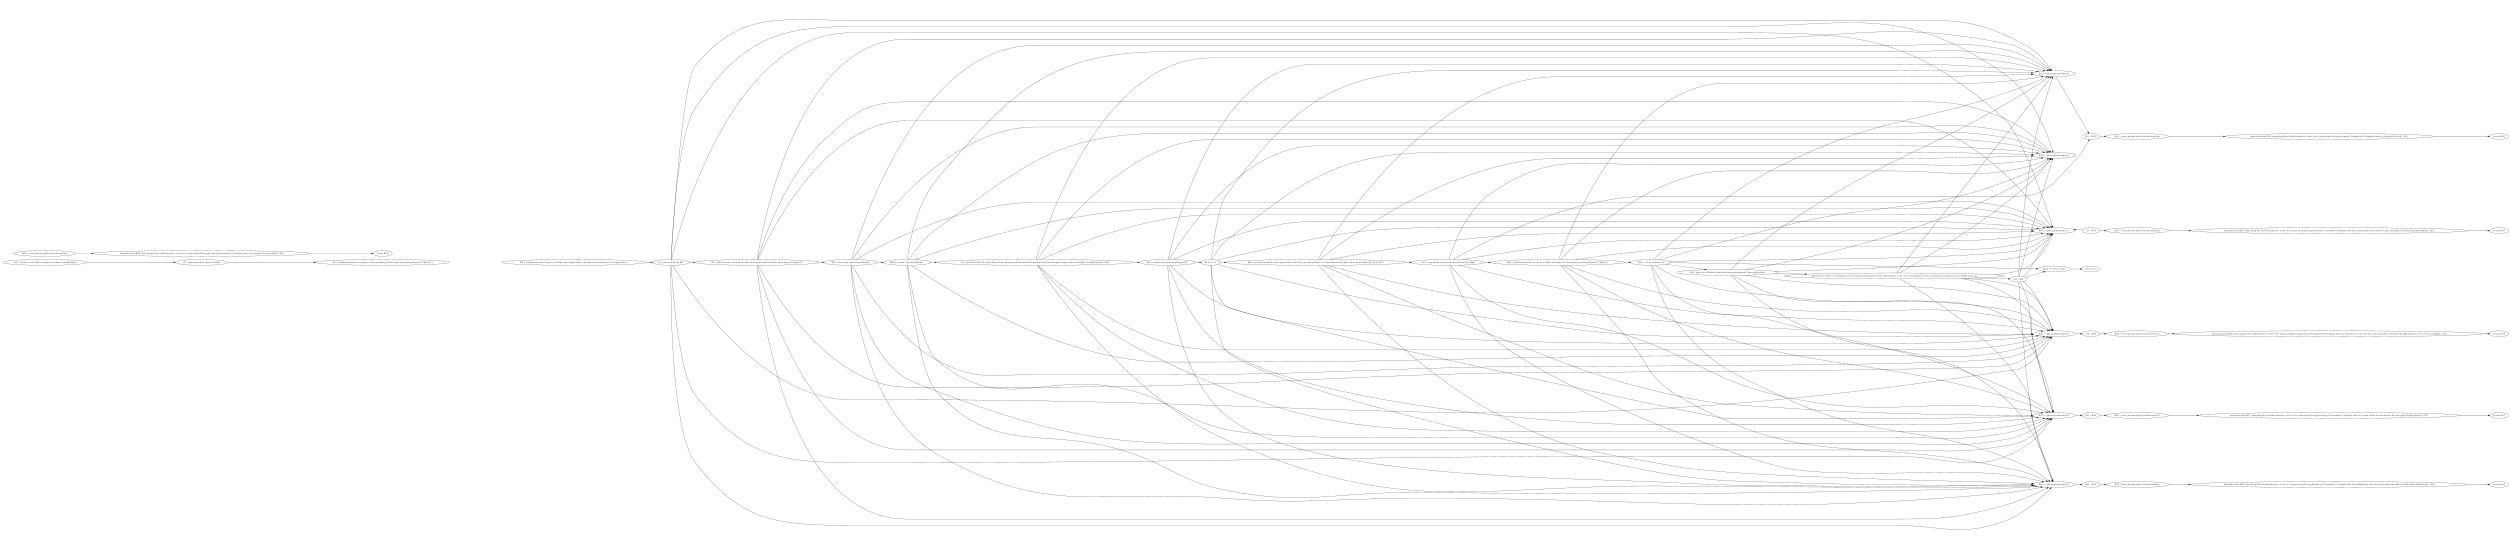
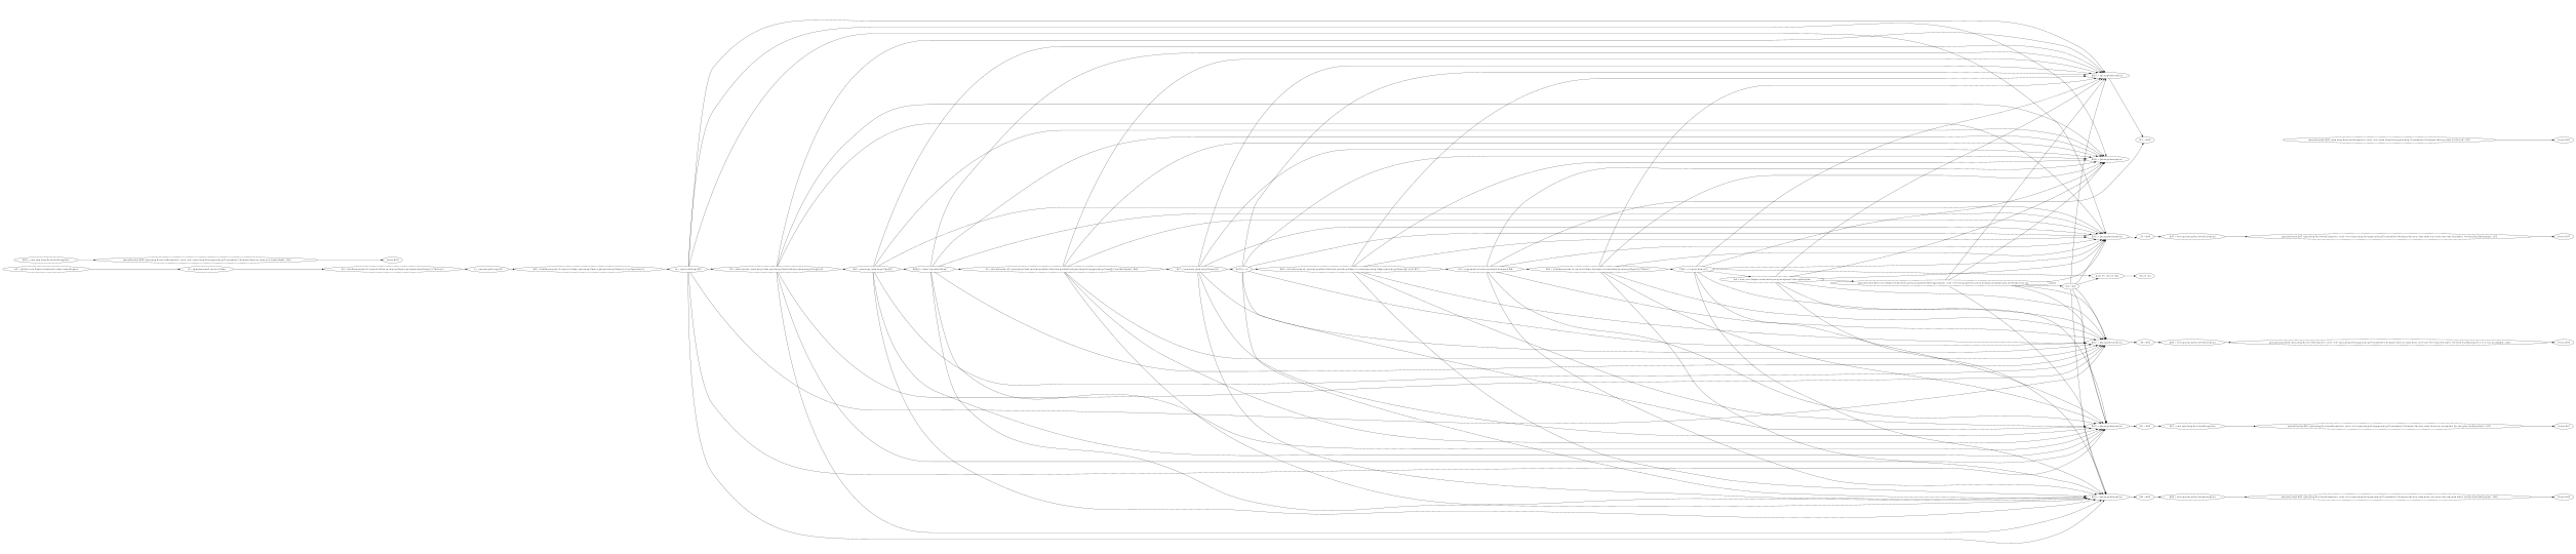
  digraph {
    fontname=Montserrat
    rankdir=LR
    node [fontname=Montserrat]
    edge [fontname=Montserrat]
    n1 [label="r42 := @this: com.flaptor.indextank.index.IndexEngine"]
    "r0 := @parameter0: java.util.Map"
    "$r1 = interfaceinvoke r0.<java.util.Map: java.lang.Object get(java.lang.Object)>(\"factory\")"
+   "r2 = (java.lang.String) $r1"
    "$r3 = interfaceinvoke r0.<java.util.Map: java.lang.Object get(java.lang.Object)>(\"configuration\")"
    "r4 = (java.util.Map) $r3"
    "r23 = staticinvoke <java.lang.Class: java.lang.Class forName(java.lang.String)>(r2)"
    "$r20 := @caughtexception"
    "$r18 := @caughtexception"
    "$r16 := @caughtexception"
    "$r14 := @caughtexception"
    "$r12 := @caughtexception"
    "$r10 := @caughtexception"
    "$r5 = newarray (java.lang.Class)[1]"
    "r25 = $r20"
    "r27 = $r16"
    "r28 = $r14"
    "r29 = $r12"
    "r30 = $r10"
    "$r5[0] = class \"Ljava/util/Map;\""
    "r6 = virtualinvoke r23.<java.lang.Class: java.lang.reflect.Method getMethod(java.lang.String,java.lang.Class[])>(\"buildAnalyzer\", $r5)"
    "$r7 = newarray (java.lang.Object)[1]"
    "$r7[0] = r4"
    "$r8 = virtualinvoke r6.<java.lang.reflect.Method: java.lang.Object invoke(java.lang.Object,java.lang.Object[])>(null, $r7)"
    "r24 = (org.apache.lucene.analysis.Analyzer) $r8"
    "$z0 = interfaceinvoke r4.<java.util.Map: boolean containsKey(java.lang.Object)>(\"filters\")"
    "if $z0 == 0 goto (branch)"
    "$r9 = new com.flaptor.indextank.query.analyzers.FilteringAnalyzer"
    "goto [?= return r24]"
    "specialinvoke $r9.<com.flaptor.indextank.query.analyzers.FilteringAnalyzer: void <init>(org.apache.lucene.analysis.Analyzer,java.util.Map)>(r24, r4)"
    "return r24"
    "r24 = $r9"
-   "$r21 = new java.lang.RuntimeException"
    "specialinvoke $r21.<java.lang.RuntimeException: void <init>(java.lang.String,java.lang.Throwable)>(\"Analyzer factory class not found\", r25)"
    "throw $r21"
    "$r19 = new java.lang.RuntimeException"
    "specialinvoke $r19.<java.lang.RuntimeException: void <init>(java.lang.String,java.lang.Throwable)>(\"Analyzer factory class not instantiable\", r26)"
    "throw $r19"
    "$r17 = new java.lang.RuntimeException"
    "specialinvoke $r17.<java.lang.RuntimeException: void <init>(java.lang.String,java.lang.Throwable)>(\"Analyzer factory class does not have the required static method buildAnalyzer\", r27)"
    "throw $r17"
    "$r15 = new java.lang.RuntimeException"
    "specialinvoke $r15.<java.lang.RuntimeException: void <init>(java.lang.String,java.lang.Throwable)>(\"Analyzer factory class does not have the required static method buildAnalyzer\", r28)"
    "throw $r15"
    "$r13 = new java.lang.RuntimeException"
    "specialinvoke $r13.<java.lang.RuntimeException: void <init>(java.lang.String,java.lang.Throwable)>(\"Analyzer factory class does not have the required static method buildAnalyzer or it is not accessible\", r29)"
    "throw $r13"
    "$r11 = new java.lang.RuntimeException"
    "specialinvoke $r11.<java.lang.RuntimeException: void <init>(java.lang.String,java.lang.Throwable)>(\"Analyzer factory class threw an exception for the give configuration\", r30)"
    "throw $r11"
    n1 -> "r0 := @parameter0: java.util.Map"
    "r0 := @parameter0: java.util.Map" -> "$r1 = interfaceinvoke r0.<java.util.Map: java.lang.Object get(java.lang.Object)>(\"factory\")"
+   "$r1 = interfaceinvoke r0.<java.util.Map: java.lang.Object get(java.lang.Object)>(\"factory\")" -> "r2 = (java.lang.String) $r1"
+   "r2 = (java.lang.String) $r1" -> "$r3 = interfaceinvoke r0.<java.util.Map: java.lang.Object get(java.lang.Object)>(\"configuration\")"
    "$r3 = interfaceinvoke r0.<java.util.Map: java.lang.Object get(java.lang.Object)>(\"configuration\")" -> "r4 = (java.util.Map) $r3"
    "r4 = (java.util.Map) $r3" -> "r23 = staticinvoke <java.lang.Class: java.lang.Class forName(java.lang.String)>(r2)"
    "r4 = (java.util.Map) $r3" -> "$r20 := @caughtexception"
    "r4 = (java.util.Map) $r3" -> "$r18 := @caughtexception"
    "r4 = (java.util.Map) $r3" -> "$r16 := @caughtexception"
    "r4 = (java.util.Map) $r3" -> "$r14 := @caughtexception"
    "r4 = (java.util.Map) $r3" -> "$r12 := @caughtexception"
    "r4 = (java.util.Map) $r3" -> "$r10 := @caughtexception"
    "r23 = staticinvoke <java.lang.Class: java.lang.Class forName(java.lang.String)>(r2)" -> "$r20 := @caughtexception"
    "r23 = staticinvoke <java.lang.Class: java.lang.Class forName(java.lang.String)>(r2)" -> "$r18 := @caughtexception"
    "r23 = staticinvoke <java.lang.Class: java.lang.Class forName(java.lang.String)>(r2)" -> "$r16 := @caughtexception"
    "r23 = staticinvoke <java.lang.Class: java.lang.Class forName(java.lang.String)>(r2)" -> "$r14 := @caughtexception"
    "r23 = staticinvoke <java.lang.Class: java.lang.Class forName(java.lang.String)>(r2)" -> "$r12 := @caughtexception"
    "r23 = staticinvoke <java.lang.Class: java.lang.Class forName(java.lang.String)>(r2)" -> "$r10 := @caughtexception"
    "r23 = staticinvoke <java.lang.Class: java.lang.Class forName(java.lang.String)>(r2)" -> "$r5 = newarray (java.lang.Class)[1]"
    "$r20 := @caughtexception" -> "r25 = $r20"
-   "r27 = $r16" -> "$r16 := @caughtexception"
+   "$r16 := @caughtexception" -> "r27 = $r16"
    "$r14 := @caughtexception" -> "r28 = $r14"
    "$r12 := @caughtexception" -> "r29 = $r12"
    "$r10 := @caughtexception" -> "r30 = $r10"
    "$r5 = newarray (java.lang.Class)[1]" -> "$r20 := @caughtexception"
    "$r5 = newarray (java.lang.Class)[1]" -> "$r18 := @caughtexception"
    "$r5 = newarray (java.lang.Class)[1]" -> "$r16 := @caughtexception"
    "$r5 = newarray (java.lang.Class)[1]" -> "$r14 := @caughtexception"
    "$r5 = newarray (java.lang.Class)[1]" -> "$r12 := @caughtexception"
    "$r5 = newarray (java.lang.Class)[1]" -> "$r10 := @caughtexception"
    "$r5 = newarray (java.lang.Class)[1]" -> "$r5[0] = class \"Ljava/util/Map;\""
-   "r25 = $r20" -> "$r21 = new java.lang.RuntimeException"
    "r27 = $r16" -> "$r17 = new java.lang.RuntimeException"
    "r28 = $r14" -> "$r15 = new java.lang.RuntimeException"
    "r29 = $r12" -> "$r13 = new java.lang.RuntimeException"
    "r30 = $r10" -> "$r11 = new java.lang.RuntimeException"
    "$r5[0] = class \"Ljava/util/Map;\"" -> "$r20 := @caughtexception"
    "$r5[0] = class \"Ljava/util/Map;\"" -> "$r18 := @caughtexception"
    "$r5[0] = class \"Ljava/util/Map;\"" -> "$r16 := @caughtexception"
    "$r5[0] = class \"Ljava/util/Map;\"" -> "$r14 := @caughtexception"
    "$r5[0] = class \"Ljava/util/Map;\"" -> "$r12 := @caughtexception"
    "$r5[0] = class \"Ljava/util/Map;\"" -> "$r10 := @caughtexception"
    "$r5[0] = class \"Ljava/util/Map;\"" -> "r6 = virtualinvoke r23.<java.lang.Class: java.lang.reflect.Method getMethod(java.lang.String,java.lang.Class[])>(\"buildAnalyzer\", $r5)"
    "r6 = virtualinvoke r23.<java.lang.Class: java.lang.reflect.Method getMethod(java.lang.String,java.lang.Class[])>(\"buildAnalyzer\", $r5)" -> "$r20 := @caughtexception"
    "r6 = virtualinvoke r23.<java.lang.Class: java.lang.reflect.Method getMethod(java.lang.String,java.lang.Class[])>(\"buildAnalyzer\", $r5)" -> "$r18 := @caughtexception"
    "r6 = virtualinvoke r23.<java.lang.Class: java.lang.reflect.Method getMethod(java.lang.String,java.lang.Class[])>(\"buildAnalyzer\", $r5)" -> "$r16 := @caughtexception"
    "r6 = virtualinvoke r23.<java.lang.Class: java.lang.reflect.Method getMethod(java.lang.String,java.lang.Class[])>(\"buildAnalyzer\", $r5)" -> "$r14 := @caughtexception"
    "r6 = virtualinvoke r23.<java.lang.Class: java.lang.reflect.Method getMethod(java.lang.String,java.lang.Class[])>(\"buildAnalyzer\", $r5)" -> "$r12 := @caughtexception"
    "r6 = virtualinvoke r23.<java.lang.Class: java.lang.reflect.Method getMethod(java.lang.String,java.lang.Class[])>(\"buildAnalyzer\", $r5)" -> "$r10 := @caughtexception"
    "r6 = virtualinvoke r23.<java.lang.Class: java.lang.reflect.Method getMethod(java.lang.String,java.lang.Class[])>(\"buildAnalyzer\", $r5)" -> "$r7 = newarray (java.lang.Object)[1]"
    "$r7 = newarray (java.lang.Object)[1]" -> "$r20 := @caughtexception"
    "$r7 = newarray (java.lang.Object)[1]" -> "$r18 := @caughtexception"
    "$r7 = newarray (java.lang.Object)[1]" -> "$r16 := @caughtexception"
    "$r7 = newarray (java.lang.Object)[1]" -> "$r14 := @caughtexception"
    "$r7 = newarray (java.lang.Object)[1]" -> "$r12 := @caughtexception"
    "$r7 = newarray (java.lang.Object)[1]" -> "$r10 := @caughtexception"
    "$r7 = newarray (java.lang.Object)[1]" -> "$r7[0] = r4"
    "$r7[0] = r4" -> "$r20 := @caughtexception"
    "$r7[0] = r4" -> "$r18 := @caughtexception"
    "$r7[0] = r4" -> "$r16 := @caughtexception"
    "$r7[0] = r4" -> "$r14 := @caughtexception"
    "$r7[0] = r4" -> "$r12 := @caughtexception"
    "$r7[0] = r4" -> "$r10 := @caughtexception"
    "$r7[0] = r4" -> "$r8 = virtualinvoke r6.<java.lang.reflect.Method: java.lang.Object invoke(java.lang.Object,java.lang.Object[])>(null, $r7)"
    "$r8 = virtualinvoke r6.<java.lang.reflect.Method: java.lang.Object invoke(java.lang.Object,java.lang.Object[])>(null, $r7)" -> "$r20 := @caughtexception"
    "$r8 = virtualinvoke r6.<java.lang.reflect.Method: java.lang.Object invoke(java.lang.Object,java.lang.Object[])>(null, $r7)" -> "$r18 := @caughtexception"
    "$r8 = virtualinvoke r6.<java.lang.reflect.Method: java.lang.Object invoke(java.lang.Object,java.lang.Object[])>(null, $r7)" -> "$r16 := @caughtexception"
    "$r8 = virtualinvoke r6.<java.lang.reflect.Method: java.lang.Object invoke(java.lang.Object,java.lang.Object[])>(null, $r7)" -> "$r14 := @caughtexception"
    "$r8 = virtualinvoke r6.<java.lang.reflect.Method: java.lang.Object invoke(java.lang.Object,java.lang.Object[])>(null, $r7)" -> "$r12 := @caughtexception"
    "$r8 = virtualinvoke r6.<java.lang.reflect.Method: java.lang.Object invoke(java.lang.Object,java.lang.Object[])>(null, $r7)" -> "$r10 := @caughtexception"
    "$r8 = virtualinvoke r6.<java.lang.reflect.Method: java.lang.Object invoke(java.lang.Object,java.lang.Object[])>(null, $r7)" -> "r24 = (org.apache.lucene.analysis.Analyzer) $r8"
    "r24 = (org.apache.lucene.analysis.Analyzer) $r8" -> "$r18 := @caughtexception"
    "r24 = (org.apache.lucene.analysis.Analyzer) $r8" -> "$r16 := @caughtexception"
    "r24 = (org.apache.lucene.analysis.Analyzer) $r8" -> "$r14 := @caughtexception"
    "r24 = (org.apache.lucene.analysis.Analyzer) $r8" -> "$r12 := @caughtexception"
    "r24 = (org.apache.lucene.analysis.Analyzer) $r8" -> "$r10 := @caughtexception"
    "r24 = (org.apache.lucene.analysis.Analyzer) $r8" -> "r25 = $r20"
    "r24 = (org.apache.lucene.analysis.Analyzer) $r8" -> "$z0 = interfaceinvoke r4.<java.util.Map: boolean containsKey(java.lang.Object)>(\"filters\")"
    "$z0 = interfaceinvoke r4.<java.util.Map: boolean containsKey(java.lang.Object)>(\"filters\")" -> "$r20 := @caughtexception"
    "$z0 = interfaceinvoke r4.<java.util.Map: boolean containsKey(java.lang.Object)>(\"filters\")" -> "$r18 := @caughtexception"
    "$z0 = interfaceinvoke r4.<java.util.Map: boolean containsKey(java.lang.Object)>(\"filters\")" -> "$r16 := @caughtexception"
    "$z0 = interfaceinvoke r4.<java.util.Map: boolean containsKey(java.lang.Object)>(\"filters\")" -> "$r14 := @caughtexception"
    "$z0 = interfaceinvoke r4.<java.util.Map: boolean containsKey(java.lang.Object)>(\"filters\")" -> "$r12 := @caughtexception"
    "$z0 = interfaceinvoke r4.<java.util.Map: boolean containsKey(java.lang.Object)>(\"filters\")" -> "$r10 := @caughtexception"
    "$z0 = interfaceinvoke r4.<java.util.Map: boolean containsKey(java.lang.Object)>(\"filters\")" -> "if $z0 == 0 goto (branch)"
    "if $z0 == 0 goto (branch)" -> "$r20 := @caughtexception"
    "if $z0 == 0 goto (branch)" -> "$r18 := @caughtexception"
    "if $z0 == 0 goto (branch)" -> "$r16 := @caughtexception"
    "if $z0 == 0 goto (branch)" -> "$r14 := @caughtexception"
    "if $z0 == 0 goto (branch)" -> "$r12 := @caughtexception"
    "if $z0 == 0 goto (branch)" -> "$r10 := @caughtexception"
    "if $z0 == 0 goto (branch)" -> "$r9 = new com.flaptor.indextank.query.analyzers.FilteringAnalyzer"
    "if $z0 == 0 goto (branch)" -> "goto [?= return r24]"
    "$r9 = new com.flaptor.indextank.query.analyzers.FilteringAnalyzer" -> "$r20 := @caughtexception"
    "$r9 = new com.flaptor.indextank.query.analyzers.FilteringAnalyzer" -> "$r18 := @caughtexception"
    "$r9 = new com.flaptor.indextank.query.analyzers.FilteringAnalyzer" -> "$r16 := @caughtexception"
    "$r9 = new com.flaptor.indextank.query.analyzers.FilteringAnalyzer" -> "$r14 := @caughtexception"
    "$r9 = new com.flaptor.indextank.query.analyzers.FilteringAnalyzer" -> "$r12 := @caughtexception"
    "$r9 = new com.flaptor.indextank.query.analyzers.FilteringAnalyzer" -> "$r10 := @caughtexception"
    "$r9 = new com.flaptor.indextank.query.analyzers.FilteringAnalyzer" -> "specialinvoke $r9.<com.flaptor.indextank.query.analyzers.FilteringAnalyzer: void <init>(org.apache.lucene.analysis.Analyzer,java.util.Map)>(r24, r4)"
    "goto [?= return r24]" -> "return r24"
    "specialinvoke $r9.<com.flaptor.indextank.query.analyzers.FilteringAnalyzer: void <init>(org.apache.lucene.analysis.Analyzer,java.util.Map)>(r24, r4)" -> "$r20 := @caughtexception"
    "specialinvoke $r9.<com.flaptor.indextank.query.analyzers.FilteringAnalyzer: void <init>(org.apache.lucene.analysis.Analyzer,java.util.Map)>(r24, r4)" -> "$r18 := @caughtexception"
    "specialinvoke $r9.<com.flaptor.indextank.query.analyzers.FilteringAnalyzer: void <init>(org.apache.lucene.analysis.Analyzer,java.util.Map)>(r24, r4)" -> "$r16 := @caughtexception"
    "specialinvoke $r9.<com.flaptor.indextank.query.analyzers.FilteringAnalyzer: void <init>(org.apache.lucene.analysis.Analyzer,java.util.Map)>(r24, r4)" -> "$r14 := @caughtexception"
    "specialinvoke $r9.<com.flaptor.indextank.query.analyzers.FilteringAnalyzer: void <init>(org.apache.lucene.analysis.Analyzer,java.util.Map)>(r24, r4)" -> "$r12 := @caughtexception"
    "specialinvoke $r9.<com.flaptor.indextank.query.analyzers.FilteringAnalyzer: void <init>(org.apache.lucene.analysis.Analyzer,java.util.Map)>(r24, r4)" -> "$r10 := @caughtexception"
    "specialinvoke $r9.<com.flaptor.indextank.query.analyzers.FilteringAnalyzer: void <init>(org.apache.lucene.analysis.Analyzer,java.util.Map)>(r24, r4)" -> "r24 = $r9"
    "r24 = $r9" -> "$r20 := @caughtexception"
-   "r24 = $r9" -> "$r18 := @caughtexception"
    "r24 = $r9" -> "$r16 := @caughtexception"
    "r24 = $r9" -> "$r14 := @caughtexception"
    "r24 = $r9" -> "$r12 := @caughtexception"
    "r24 = $r9" -> "$r10 := @caughtexception"
    "r24 = $r9" -> "goto [?= return r24]"
-   "$r21 = new java.lang.RuntimeException" -> "specialinvoke $r21.<java.lang.RuntimeException: void <init>(java.lang.String,java.lang.Throwable)>(\"Analyzer factory class not found\", r25)"
    "specialinvoke $r21.<java.lang.RuntimeException: void <init>(java.lang.String,java.lang.Throwable)>(\"Analyzer factory class not found\", r25)" -> "throw $r21"
    "$r19 = new java.lang.RuntimeException" -> "specialinvoke $r19.<java.lang.RuntimeException: void <init>(java.lang.String,java.lang.Throwable)>(\"Analyzer factory class not instantiable\", r26)"
    "specialinvoke $r19.<java.lang.RuntimeException: void <init>(java.lang.String,java.lang.Throwable)>(\"Analyzer factory class not instantiable\", r26)" -> "throw $r19"
    "$r17 = new java.lang.RuntimeException" -> "specialinvoke $r17.<java.lang.RuntimeException: void <init>(java.lang.String,java.lang.Throwable)>(\"Analyzer factory class does not have the required static method buildAnalyzer\", r27)"
    "specialinvoke $r17.<java.lang.RuntimeException: void <init>(java.lang.String,java.lang.Throwable)>(\"Analyzer factory class does not have the required static method buildAnalyzer\", r27)" -> "throw $r17"
    "$r15 = new java.lang.RuntimeException" -> "specialinvoke $r15.<java.lang.RuntimeException: void <init>(java.lang.String,java.lang.Throwable)>(\"Analyzer factory class does not have the required static method buildAnalyzer\", r28)"
    "specialinvoke $r15.<java.lang.RuntimeException: void <init>(java.lang.String,java.lang.Throwable)>(\"Analyzer factory class does not have the required static method buildAnalyzer\", r28)" -> "throw $r15"
    "$r13 = new java.lang.RuntimeException" -> "specialinvoke $r13.<java.lang.RuntimeException: void <init>(java.lang.String,java.lang.Throwable)>(\"Analyzer factory class does not have the required static method buildAnalyzer or it is not accessible\", r29)"
    "specialinvoke $r13.<java.lang.RuntimeException: void <init>(java.lang.String,java.lang.Throwable)>(\"Analyzer factory class does not have the required static method buildAnalyzer or it is not accessible\", r29)" -> "throw $r13"
    "$r11 = new java.lang.RuntimeException" -> "specialinvoke $r11.<java.lang.RuntimeException: void <init>(java.lang.String,java.lang.Throwable)>(\"Analyzer factory class threw an exception for the give configuration\", r30)"
    "specialinvoke $r11.<java.lang.RuntimeException: void <init>(java.lang.String,java.lang.Throwable)>(\"Analyzer factory class threw an exception for the give configuration\", r30)" -> "throw $r11"
  }
